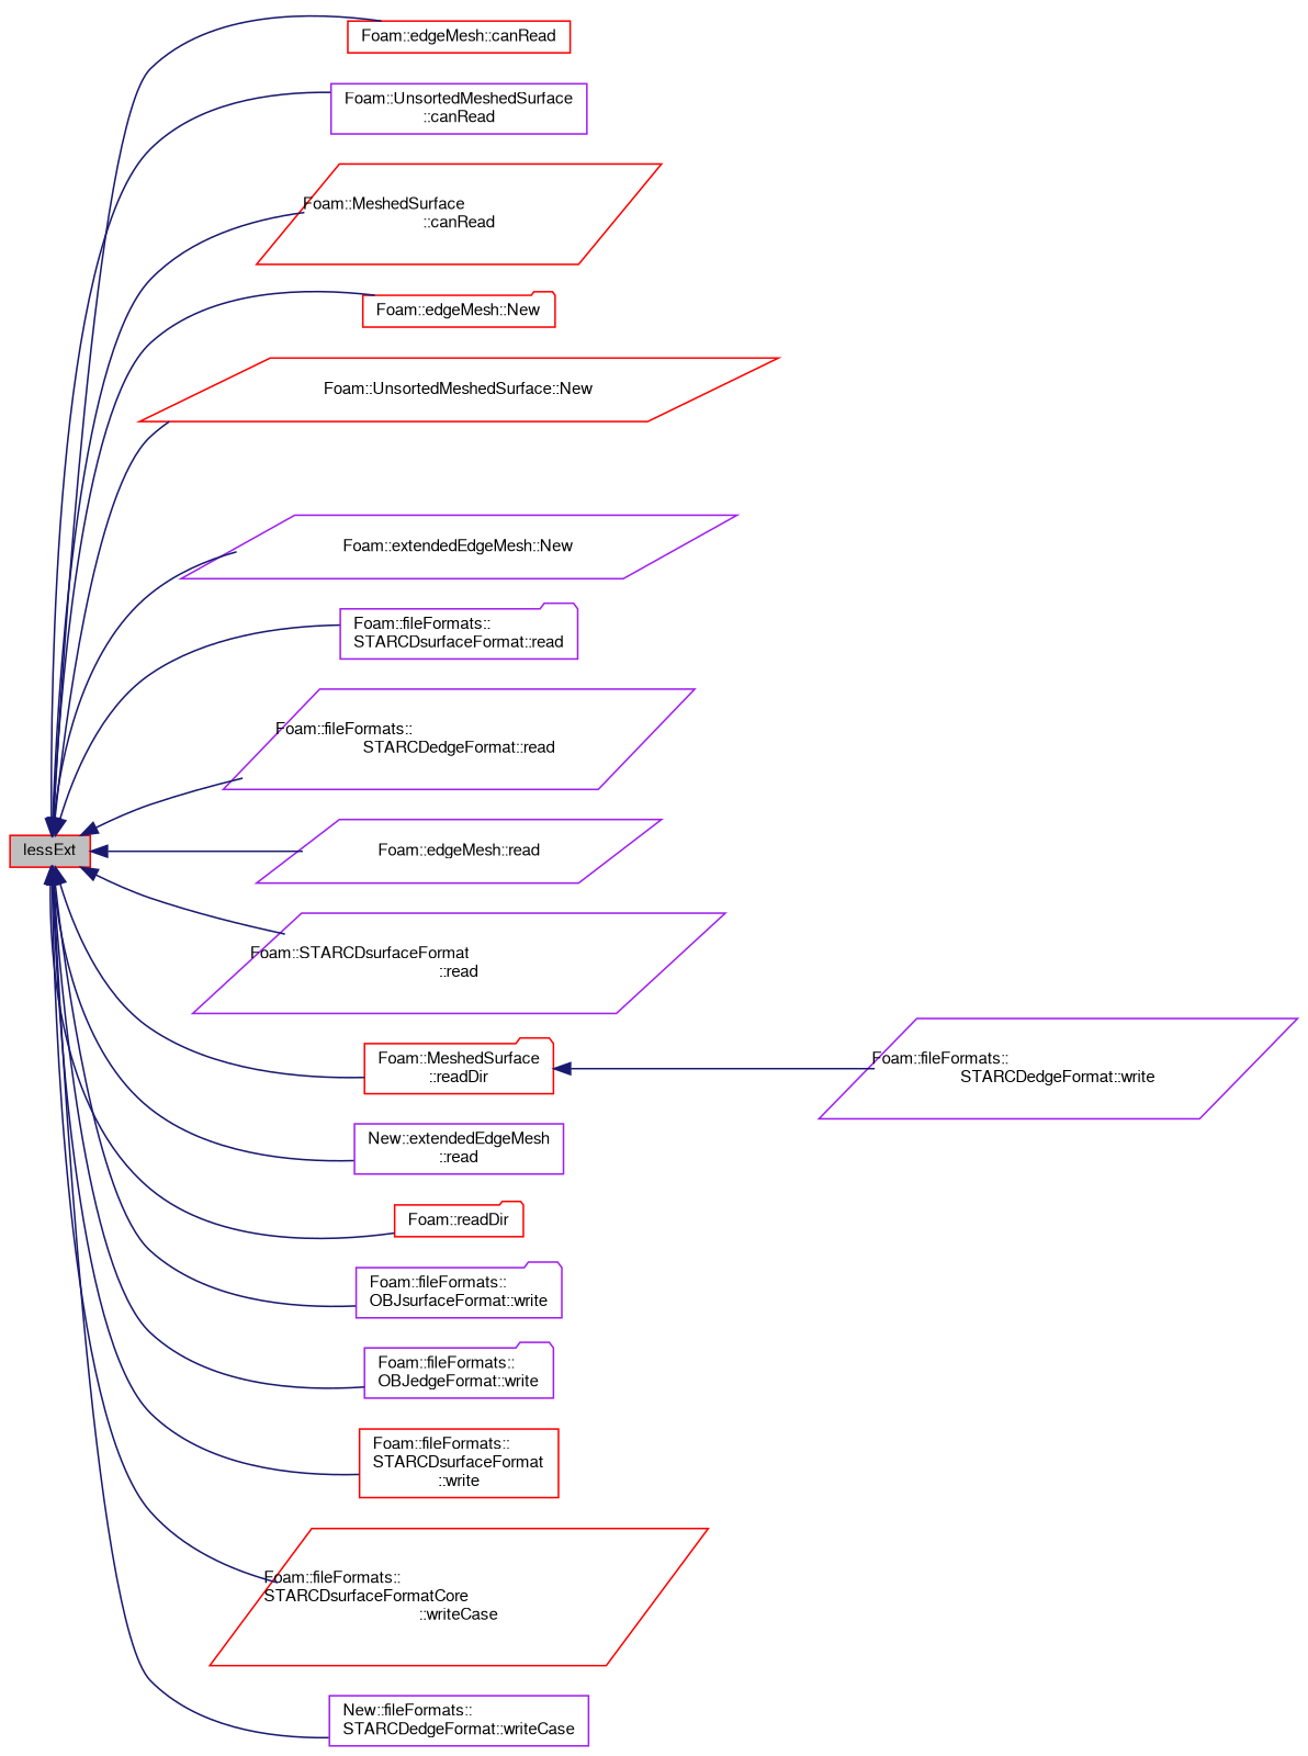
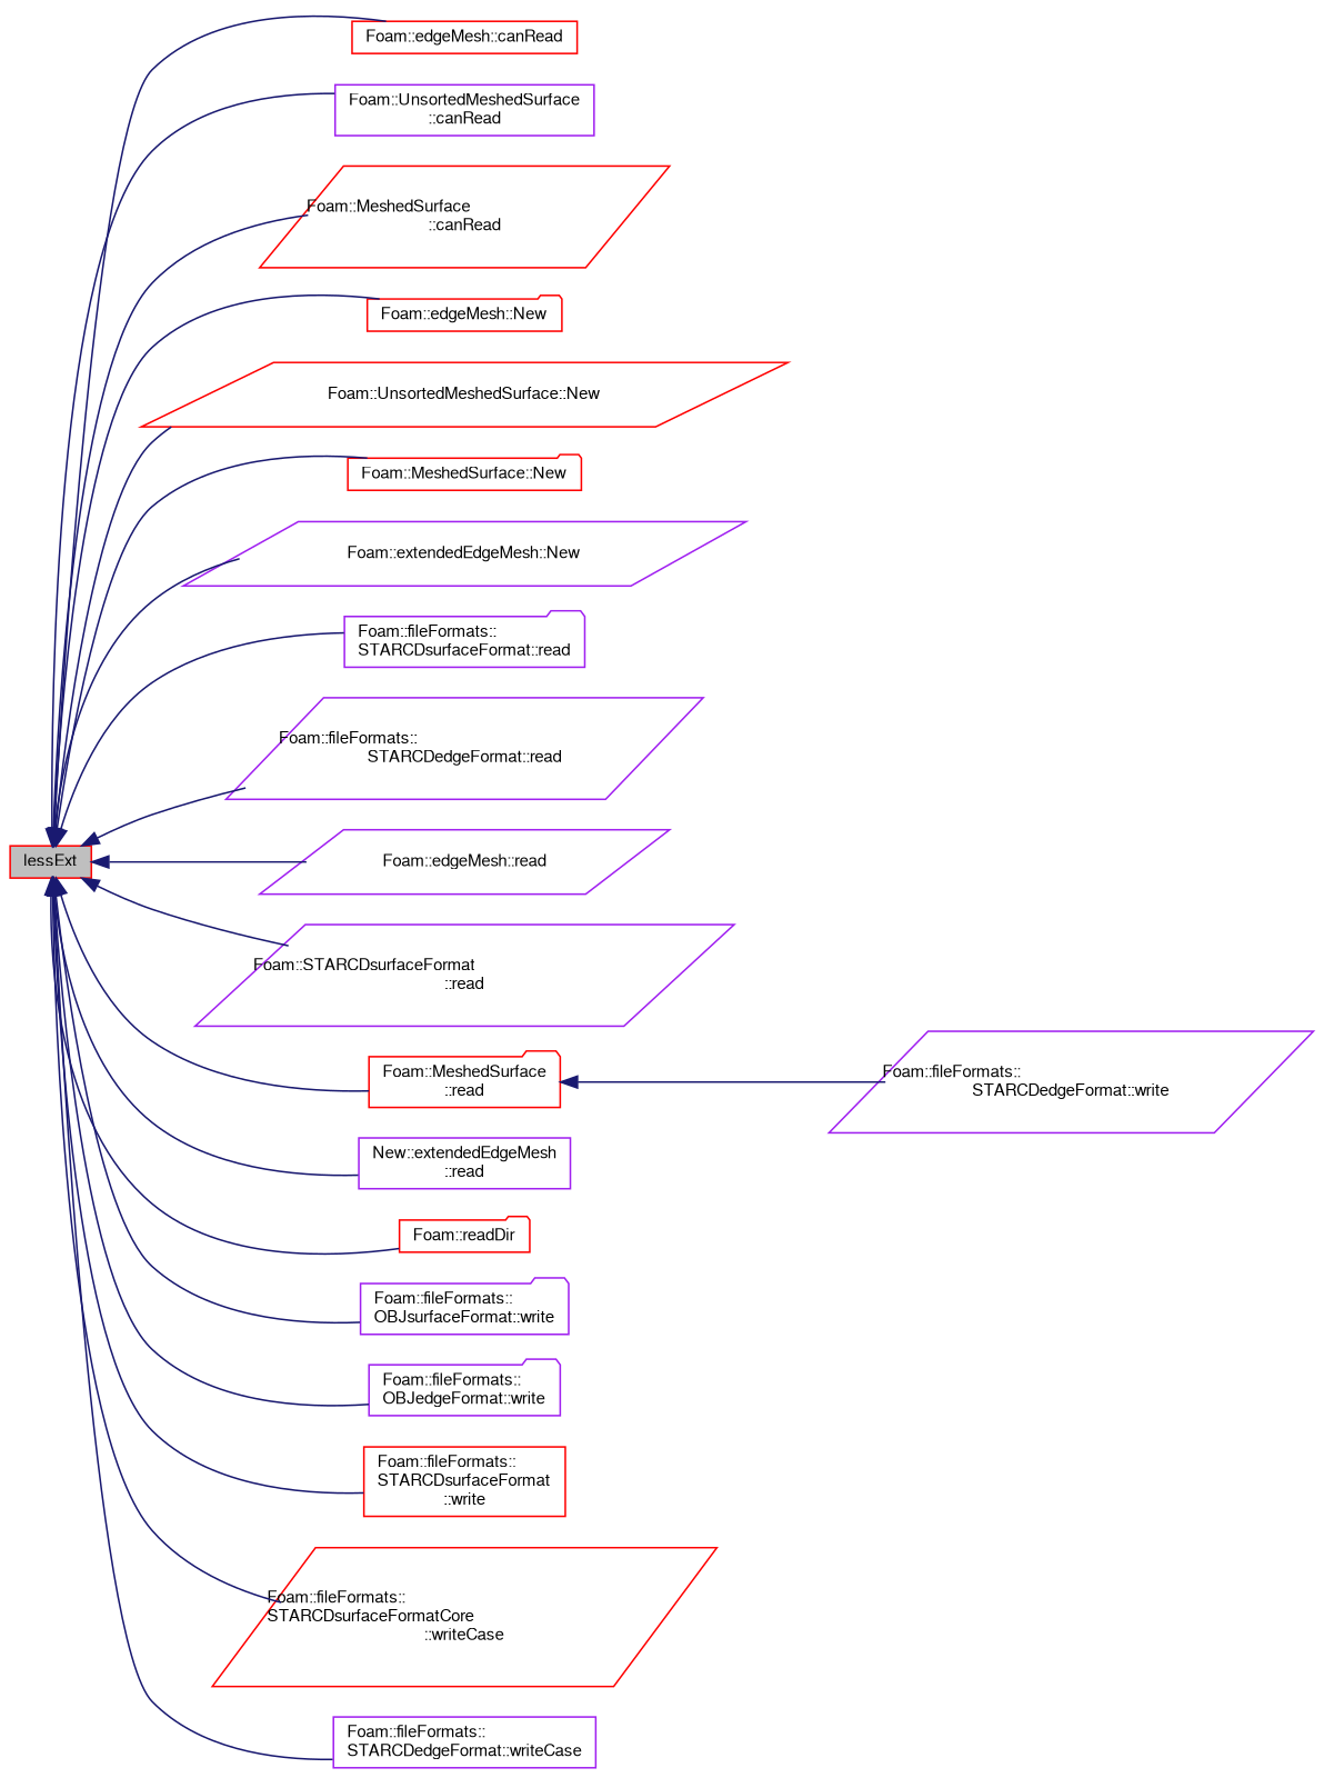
  digraph {
    rankdir=LR
    node [color=purple fontname=FreeSans fontsize=10 shape=parallelogram]
    edge [color=midnightblue dir=back fontname=FreeSans fontsize=10 labelfontname=FreeSans labelfontsize=10 style=solid]
    n1 [color=red fillcolor=grey75 fontcolor=black height=0.2 label=lessExt shape=box style=filled width=0.4]
    n2 [color=red height=0.2 label="Foam::edgeMesh::canRead" shape=box width=0.4]
    n3 [height=0.2 label="Foam::UnsortedMeshedSurface\l::canRead" shape=box width=0.4]
    n4 [color=red height=0.2 label="Foam::MeshedSurface\l::canRead" width=0.4]
    n5 [color=red height=0.2 label="Foam::edgeMesh::New" shape=folder width=0.4]
    n6 [color=red height=0.2 label="Foam::UnsortedMeshedSurface::New" width=0.4]
+   n7 [color=red height=0.2 label="Foam::MeshedSurface::New" shape=folder width=0.4]
    n8 [height=0.2 label="Foam::extendedEdgeMesh::New" width=0.4]
    n9 [height=0.2 label="Foam::fileFormats::\lSTARCDsurfaceFormat::read" shape=folder width=0.4]
    n10 [height=0.2 label="Foam::fileFormats::\lSTARCDedgeFormat::read" width=0.4]
    n11 [height=0.2 label="Foam::edgeMesh::read" width=0.4]
    n12 [height=0.2 label="Foam::STARCDsurfaceFormat\l::read" width=0.4]
-   n13 [color=red height=0.2 label="Foam::MeshedSurface\l::readDir" shape=folder width=0.4]
+   n13 [color=red height=0.2 label="Foam::MeshedSurface\l::read" shape=folder width=0.4]
    n14 [height=0.2 label="New::extendedEdgeMesh\l::read" shape=box width=0.4]
    n15 [color=red height=0.2 label="Foam::readDir" shape=folder width=0.4]
    n16 [height=0.2 label="Foam::fileFormats::\lOBJsurfaceFormat::write" shape=folder width=0.4]
    n17 [height=0.2 label="Foam::fileFormats::\lOBJedgeFormat::write" shape=folder width=0.4]
    n18 [color=red height=0.2 label="Foam::fileFormats::\lSTARCDsurfaceFormat\l::write" shape=box width=0.4]
    n19 [color=red height=0.2 label="Foam::fileFormats::\lSTARCDsurfaceFormatCore\l::writeCase" width=0.4]
-   n20 [height=0.2 label="New::fileFormats::\lSTARCDedgeFormat::writeCase" shape=box width=0.4]
+   n20 [height=0.2 label="Foam::fileFormats::\lSTARCDedgeFormat::writeCase" shape=box width=0.4]
    n21 [height=0.2 label="Foam::fileFormats::\lSTARCDedgeFormat::write" width=0.4]
    n1 -> n2
    n1 -> n3
    n1 -> n4
    n1 -> n5
    n1 -> n6
+   n1 -> n7
    n1 -> n8
    n1 -> n9
    n1 -> n10
    n1 -> n11
    n1 -> n12
    n1 -> n13
    n1 -> n14
    n1 -> n15
    n1 -> n16
    n1 -> n17
    n1 -> n18
    n1 -> n19
    n1 -> n20
    n13 -> n21
  }
